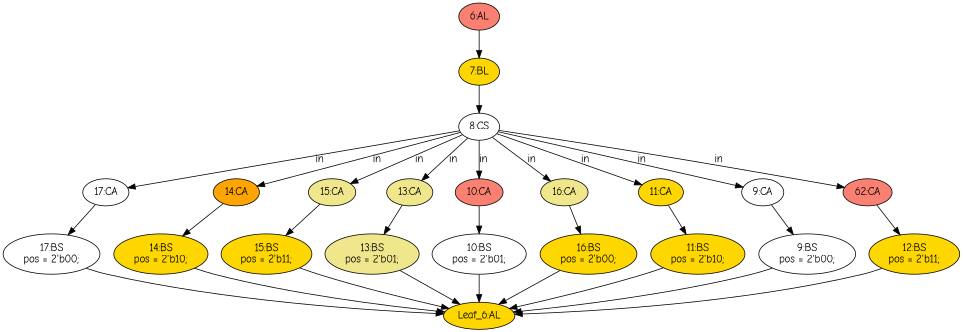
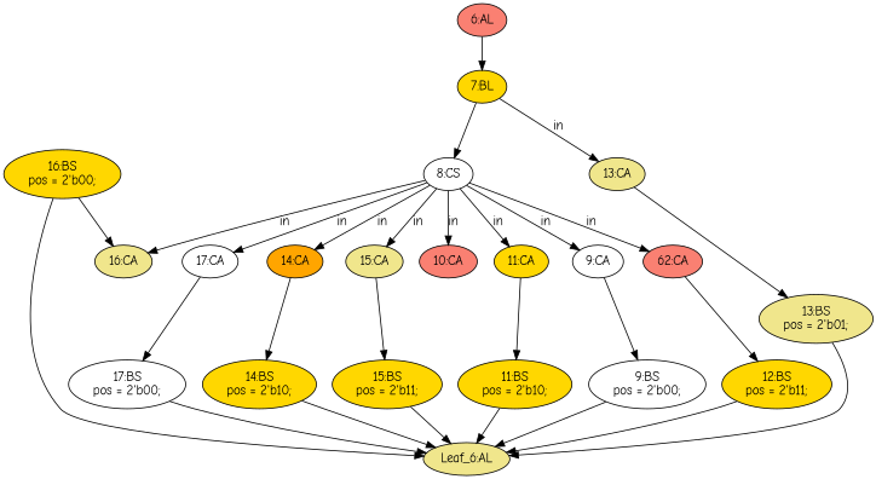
  strict digraph {
    fontname="Comic Neue"
    node [fillcolor=gold fontname="Comic Neue" statements="[]" style=filled typ=Case]
    edge [cond="[]" fontname="Comic Neue" lineno=None]
    n1 [ast="<pyverilog.vparser.ast.Case object at 0x7fb630b98050>" fillcolor=white label="17:CA"]
    n2 [ast="<pyverilog.vparser.ast.BlockingSubstitution object at 0x7fb630b98150>" fillcolor=white label="17:BS\npos = 2'b00;" statements="[<pyverilog.vparser.ast.BlockingSubstitution object at 0x7fb630b98150>]" typ=BlockingSubstitution]
-   n3 [def_var="['pos']" label="Leaf_6:AL" statements="" typ=""]
+   n3 [def_var="['pos']" fillcolor=khaki label="Leaf_6:AL" statements="" typ=""]
    n4 [ast="<pyverilog.vparser.ast.BlockingSubstitution object at 0x7fb630b982d0>" label="12:BS\npos = 2'b11;" statements="[<pyverilog.vparser.ast.BlockingSubstitution object at 0x7fb630b982d0>]" typ=BlockingSubstitution]
    n5 [ast="<pyverilog.vparser.ast.Case object at 0x7fb630b98450>" fillcolor=orange label="14:CA"]
    n6 [ast="<pyverilog.vparser.ast.BlockingSubstitution object at 0x7fb630b984d0>" label="14:BS\npos = 2'b10;" statements="[<pyverilog.vparser.ast.BlockingSubstitution object at 0x7fb630b984d0>]" typ=BlockingSubstitution]
    n7 [ast="<pyverilog.vparser.ast.Always object at 0x7fb630b98610>" clk_sens=False fillcolor=salmon label="6:AL" sens="[]" typ=Always use_var="['in']"]
    n8 [ast="<pyverilog.vparser.ast.Block object at 0x7fb630b986d0>" label="7:BL" typ=Block]
    n9 [ast="<pyverilog.vparser.ast.CaseStatement object at 0x7fb630b98710>" fillcolor=white label="8:CS" typ=CaseStatement]
    n10 [ast="<pyverilog.vparser.ast.Case object at 0x7fb630b8b0d0>" fillcolor=khaki label="15:CA"]
    n11 [ast="<pyverilog.vparser.ast.Case object at 0x7fb630b98e90>" fillcolor=khaki label="13:CA"]
    n12 [ast="<pyverilog.vparser.ast.Case object at 0x7fb630b989d0>" fillcolor=salmon label="10:CA"]
    n13 [ast="<pyverilog.vparser.ast.Case object at 0x7fb630b8b2d0>" fillcolor=khaki label="16:CA"]
    n14 [ast="<pyverilog.vparser.ast.Case object at 0x7fb630b98bd0>" label="11:CA"]
    n15 [ast="<pyverilog.vparser.ast.Case object at 0x7fb630b987d0>" fillcolor=white label="9:CA"]
    n16 [ast="<pyverilog.vparser.ast.Case object at 0x7fb630b98dd0>" fillcolor=salmon label="62:CA"]
    n17 [ast="<pyverilog.vparser.ast.BlockingSubstitution object at 0x7fb630b98c50>" label="11:BS\npos = 2'b10;" statements="[<pyverilog.vparser.ast.BlockingSubstitution object at 0x7fb630b98c50>]" typ=BlockingSubstitution]
    n18 [ast="<pyverilog.vparser.ast.BlockingSubstitution object at 0x7fb630b8b150>" label="15:BS\npos = 2'b11;" statements="[<pyverilog.vparser.ast.BlockingSubstitution object at 0x7fb630b8b150>]" typ=BlockingSubstitution]
    n19 [ast="<pyverilog.vparser.ast.BlockingSubstitution object at 0x7fb630b98f10>" fillcolor=khaki label="13:BS\npos = 2'b01;" statements="[<pyverilog.vparser.ast.BlockingSubstitution object at 0x7fb630b98f10>]" typ=BlockingSubstitution]
-   n20 [ast="<pyverilog.vparser.ast.BlockingSubstitution object at 0x7fb630b98a50>" fillcolor=white label="10:BS\npos = 2'b01;" statements="[<pyverilog.vparser.ast.BlockingSubstitution object at 0x7fb630b98a50>]" typ=BlockingSubstitution]
    n21 [ast="<pyverilog.vparser.ast.BlockingSubstitution object at 0x7fb630b8b350>" label="16:BS\npos = 2'b00;" statements="[<pyverilog.vparser.ast.BlockingSubstitution object at 0x7fb630b8b350>]" typ=BlockingSubstitution]
    n22 [ast="<pyverilog.vparser.ast.BlockingSubstitution object at 0x7fb630b98850>" fillcolor=white label="9:BS\npos = 2'b00;" statements="[<pyverilog.vparser.ast.BlockingSubstitution object at 0x7fb630b98850>]" typ=BlockingSubstitution]
    n1 -> n2
    n2 -> n3
    n4 -> n3
    n5 -> n6
    n6 -> n3
    n7 -> n8
    n8 -> n9
    n9 -> n1 [cond="['in']" label=in lineno=8]
    n9 -> n5 [cond="['in']" label=in lineno=8]
    n9 -> n10 [cond="['in']" label=in lineno=8]
-   n9 -> n11 [cond="['in']" label=in lineno=8]
+   n8 -> n11 [cond="['in']" label=in lineno=8]
    n9 -> n12 [cond="['in']" label=in lineno=8]
    n9 -> n13 [cond="['in']" label=in lineno=8]
    n9 -> n14 [cond="['in']" label=in lineno=8]
    n9 -> n15 [cond="['in']" label=in lineno=8]
    n9 -> n16 [cond="['in']" label=in lineno=8]
    n10 -> n18
    n11 -> n19
-   n12 -> n20
-   n13 -> n21
+   n21 -> n13
    n14 -> n17
    n15 -> n22
    n16 -> n4
    n17 -> n3
    n18 -> n3
    n19 -> n3
-   n20 -> n3
    n21 -> n3
    n22 -> n3
  }
